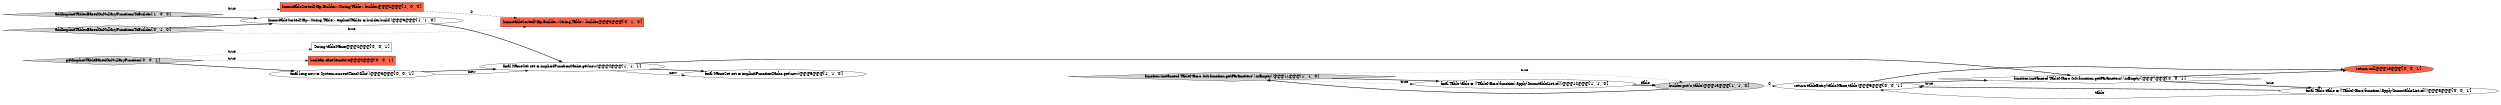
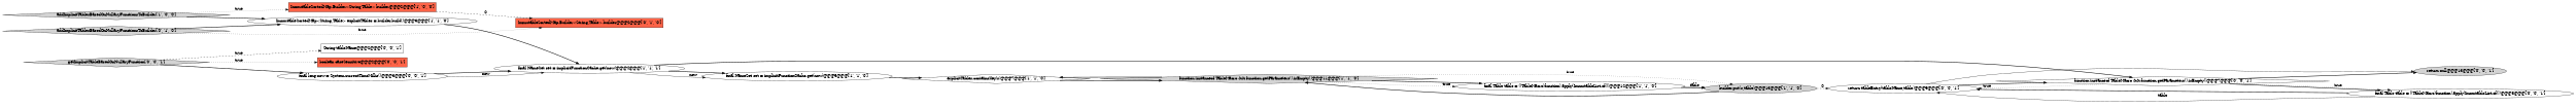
  digraph {
    rankdir=LR
    node [fillcolor=white shape=ellipse style=filled]
    edge [style=bold]
    n1 [label="final NameSet set = implicitFunctionCache.get(now)@@@5@@@['1', '1', '0']"]
+   n2 [label="explicitTables.containsKey(s)@@@7@@@['1', '1', '0']" shape=diamond]
    n3 [fillcolor=lightgray label="function instanceof TableMacro && function.getParameters().isEmpty()@@@11@@@['1', '1', '0']" shape=diamond]
    n4 [fillcolor=lightgray label="builder.put(s,table)@@@13@@@['1', '1', '0']"]
    n5 [label="final Table table = ((TableMacro)function).apply(ImmutableList.of())@@@12@@@['1', '1', '0']"]
    n6 [label="final NameSet set = implicitFunctionCache.get(now)@@@4@@@['1', '1', '1']"]
    n7 [label="function instanceof TableMacro && function.getParameters().isEmpty()@@@7@@@['0', '0', '1']" shape=diamond]
    n8 [label="final Table table = ((TableMacro)function).apply(ImmutableList.of())@@@8@@@['0', '0', '1']"]
    n9 [label="return tableEntry(tableName,table)@@@9@@@['0', '0', '1']"]
-   n10 [fillcolor=tomato label="return null@@@13@@@['0', '0', '1']"]
+   n10 [fillcolor=lightgray label="return null@@@13@@@['0', '0', '1']"]
    n11 [fillcolor=lightgray label="addImplicitTablesBasedOnNullaryFunctionsToBuilder['1', '0', '0']" shape=diamond]
    n12 [fillcolor=tomato label="ImmutableSortedMap.Builder<String,Table> builder@@@2@@@['1', '0', '0']" shape=box]
    n13 [label="ImmutableSortedMap<String,Table> explicitTables = builder.build()@@@3@@@['1', '1', '0']"]
    n14 [fillcolor=tomato label="ImmutableSortedMap.Builder<String,Table> builder@@@2@@@['0', '1', '0']" shape=box]
    n15 [fillcolor=lightgray label="addImplicitTablesBasedOnNullaryFunctionsToBuilder['0', '1', '0']" shape=diamond]
    n16 [fillcolor=lightgray label="getImplicitTableBasedOnNullaryFunction['0', '0', '1']" shape=diamond]
    n17 [label="final long now = System.currentTimeMillis()@@@3@@@['0', '0', '1']"]
    n18 [label="String tableName@@@2@@@['0', '0', '1']" shape=box]
    n19 [fillcolor=tomato label="boolean caseSensitive@@@2@@@['0', '0', '1']" shape=box]
+   n1 -> n2
+   n2 -> n3
+   n3 -> n2
    n3 -> n4 [label=true style=dotted]
    n3 -> n5 [label=true style=dotted]
    n3 -> n5
    n4 -> n3
    n4 -> n9 [label=0 style=dashed]
    n5 -> n4
    n5 -> n4 [label=table style=solid]
    n6 -> n1
    n6 -> n1 [label=now style=solid]
    n6 -> n7
    n7 -> n8
    n7 -> n8 [label=true style=dotted]
    n7 -> n9 [label=true style=dotted]
    n7 -> n10
    n8 -> n9
    n8 -> n9 [label=table style=solid]
    n9 -> n7
-   n9 -> n10
+   n9 -> n10 [style=solid]
    n11 -> n12 [label=true style=dotted]
    n11 -> n13
    n12 -> n14 [label=0 style=dashed]
    n13 -> n6
    n15 -> n13
    n15 -> n14 [label=true style=dotted]
    n16 -> n17
-   n16 -> n18 [label=true style=dotted]
+   n16 -> n18 [label=true style=dashed]
    n16 -> n19 [label=true style=dotted]
    n17 -> n6 [label=now style=solid]
    n17 -> n6
  }
